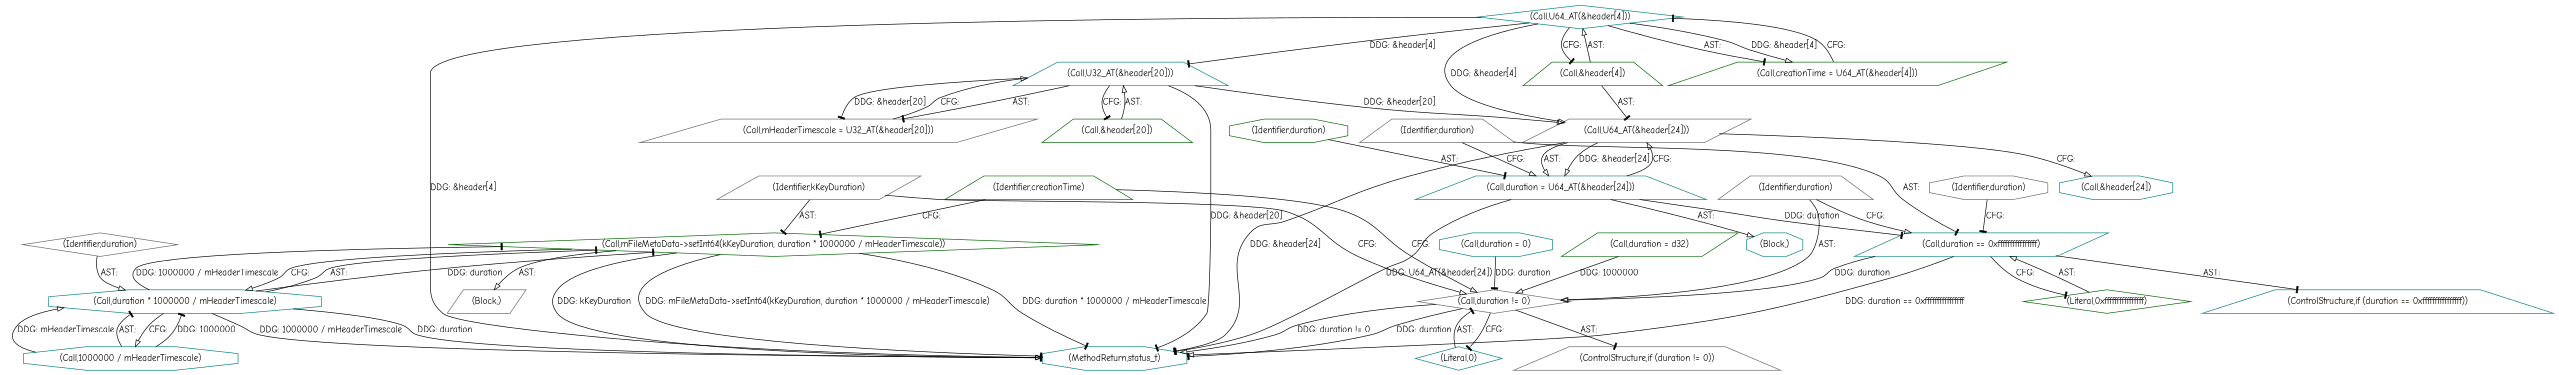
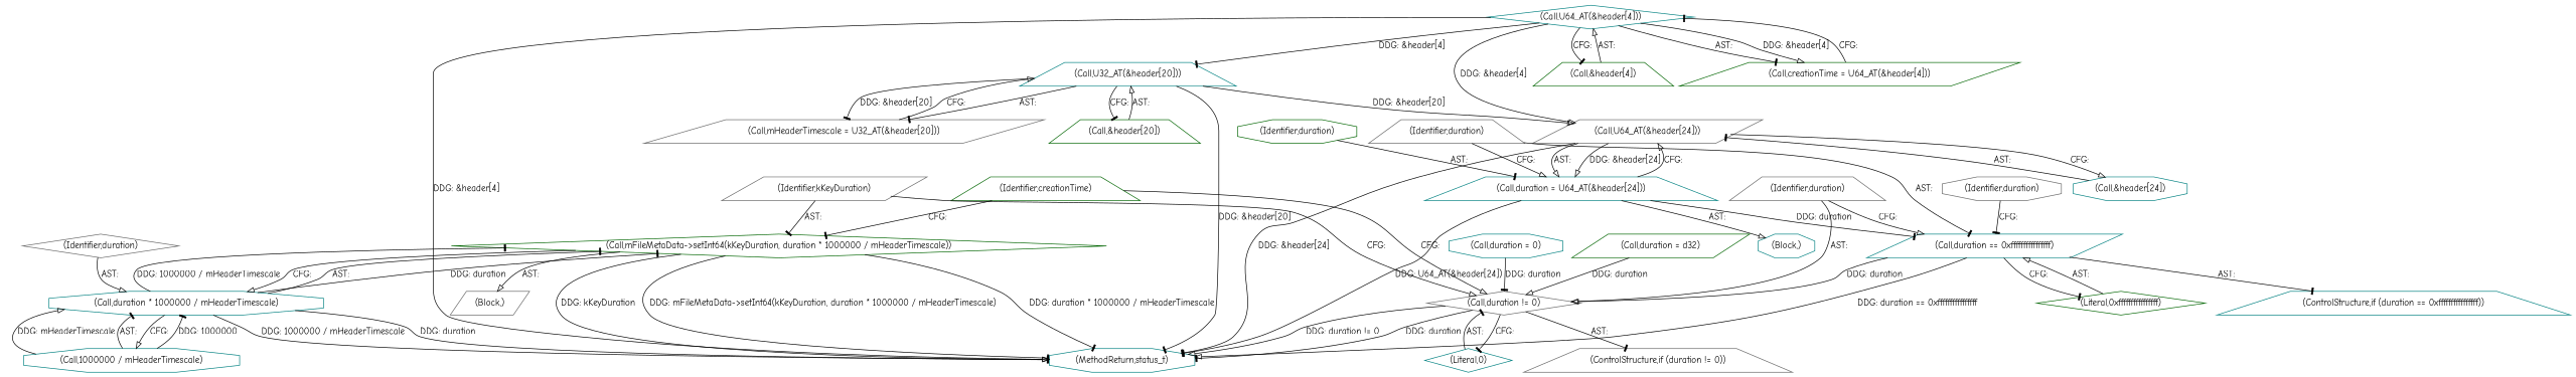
  digraph {
    fontname="Comic Neue"
    node [color=teal fontname="Comic Neue" shape=trapezium]
    edge [arrowhead=tee fontname="Comic Neue"]
    n1 [color=gray40 label="(Call,U64_AT(&header[24]))" shape=parallelogram]
    n2 [label="(Call,duration = U64_AT(&header[24]))"]
    n3 [label="(MethodReturn,status_t)" shape=octagon]
    n4 [label="(Call,&header[24])" shape=octagon]
    n5 [label="(Call,duration == 0xffffffffffffffff)" shape=parallelogram]
    n6 [label="(Block,)" shape=octagon]
    n7 [label="(Call,U32_AT(&header[20]))"]
    n8 [color=darkgreen label="(Call,&header[20])"]
    n9 [color=gray40 label="(Call,mHeaderTimescale = U32_AT(&header[20]))" shape=parallelogram]
    n10 [label="(Call,U64_AT(&header[4]))" shape=diamond]
    n11 [color=darkgreen label="(Call,&header[4])"]
    n12 [color=darkgreen label="(Call,creationTime = U64_AT(&header[4]))" shape=parallelogram]
    n13 [color=gray40 label="(Call,duration != 0)" shape=diamond]
    n14 [label="(ControlStructure,if (duration == 0xffffffffffffffff))"]
    n15 [color=darkgreen label="(Literal,0xffffffffffffffff)" shape=diamond]
    n16 [label="(Literal,0)" shape=diamond]
    n17 [color=gray40 label="(ControlStructure,if (duration != 0))"]
    n18 [label="(Call,duration * 1000000 / mHeaderTimescale)" shape=octagon]
    n19 [color=darkgreen label="(Call,mFileMetaData->setInt64(kKeyDuration, duration * 1000000 / mHeaderTimescale))" shape=diamond]
    n20 [label="(Call,1000000 / mHeaderTimescale)" shape=octagon]
    n21 [color=gray40 label="(Block,)" shape=parallelogram]
    n22 [color=darkgreen label="(Call,duration = d32)" shape=parallelogram]
    n23 [label="(Call,duration = 0)" shape=octagon]
    n24 [color=gray40 label="(Identifier,duration)"]
    n25 [color=darkgreen label="(Identifier,creationTime)"]
    n26 [color=gray40 label="(Identifier,duration)" shape=octagon]
    n27 [color=darkgreen label="(Identifier,duration)" shape=octagon]
    n28 [color=gray40 label="(Identifier,kKeyDuration)" shape=parallelogram]
    n29 [color=gray40 label="(Identifier,duration)"]
    n30 [color=gray40 label="(Identifier,duration)" shape=diamond]
    n1 -> n2 [arrowhead=onormal label="AST: "]
    n1 -> n2 [arrowhead=onormal label="DDG: &header[24]"]
    n1 -> n3 [label="DDG: &header[24]"]
    n1 -> n4 [arrowhead=onormal label="CFG: "]
    n2 -> n1 [arrowhead=onormal label="CFG: "]
    n2 -> n3 [label="DDG: U64_AT(&header[24])"]
    n2 -> n5 [label="DDG: duration"]
    n2 -> n6 [arrowhead=onormal label="AST: "]
-   n11 -> n1 [label="AST: "]
+   n4 -> n1 [label="AST: "]
    n5 -> n3 [arrowhead=onormal label="DDG: duration == 0xffffffffffffffff"]
    n5 -> n13 [arrowhead=onormal label="DDG: duration"]
    n5 -> n14 [label="AST: "]
    n5 -> n15 [label="CFG: "]
    n7 -> n1 [arrowhead=onormal label="DDG: &header[20]"]
    n7 -> n3 [label="DDG: &header[20]"]
    n7 -> n8 [label="CFG: "]
    n7 -> n9 [label="AST: "]
    n7 -> n9 [label="DDG: &header[20]"]
    n8 -> n7 [arrowhead=onormal label="AST: "]
    n9 -> n7 [arrowhead=onormal label="CFG: "]
    n10 -> n1 [arrowhead=onormal label="DDG: &header[4]"]
    n10 -> n3 [arrowhead=onormal label="DDG: &header[4]"]
    n10 -> n7 [label="DDG: &header[4]"]
    n10 -> n11 [label="CFG: "]
    n10 -> n12 [label="AST: "]
    n10 -> n12 [arrowhead=onormal label="DDG: &header[4]"]
    n11 -> n10 [arrowhead=onormal label="AST: "]
    n12 -> n10 [label="CFG: "]
    n13 -> n3 [arrowhead=onormal label="DDG: duration != 0"]
    n13 -> n3 [label="DDG: duration"]
    n13 -> n16 [label="CFG: "]
    n13 -> n17 [label="AST: "]
    n15 -> n5 [arrowhead=onormal label="AST: "]
    n16 -> n13 [label="AST: "]
    n18 -> n3 [label="DDG: 1000000 / mHeaderTimescale"]
    n18 -> n3 [arrowhead=onormal label="DDG: duration"]
    n18 -> n19 [label="AST: "]
    n18 -> n19 [label="DDG: duration"]
    n18 -> n19 [label="DDG: 1000000 / mHeaderTimescale"]
    n18 -> n20 [arrowhead=onormal label="CFG: "]
    n19 -> n3 [label="DDG: duration * 1000000 / mHeaderTimescale"]
    n19 -> n3 [label="DDG: kKeyDuration"]
    n19 -> n3 [label="DDG: mFileMetaData->setInt64(kKeyDuration, duration * 1000000 / mHeaderTimescale)"]
    n19 -> n18 [arrowhead=onormal label="CFG: "]
    n19 -> n21 [arrowhead=onormal label="AST: "]
    n20 -> n18 [label="AST: "]
    n20 -> n18 [label="DDG: 1000000"]
    n20 -> n18 [arrowhead=onormal label="DDG: mHeaderTimescale"]
-   n22 -> n13 [arrowhead=onormal label="DDG: 1000000"]
+   n22 -> n13 [arrowhead=onormal label="DDG: duration"]
    n23 -> n13 [label="DDG: duration"]
    n24 -> n5 [arrowhead=onormal label="CFG: "]
    n24 -> n13 [arrowhead=onormal label="AST: "]
    n25 -> n13 [arrowhead=onormal label="CFG: "]
    n25 -> n19 [label="CFG: "]
    n26 -> n5 [label="CFG: "]
    n27 -> n2 [label="AST: "]
    n28 -> n13 [arrowhead=onormal label="CFG: "]
    n28 -> n19 [label="AST: "]
    n29 -> n2 [arrowhead=onormal label="CFG: "]
    n29 -> n5 [label="AST: "]
    n30 -> n18 [arrowhead=onormal label="AST: "]
  }
